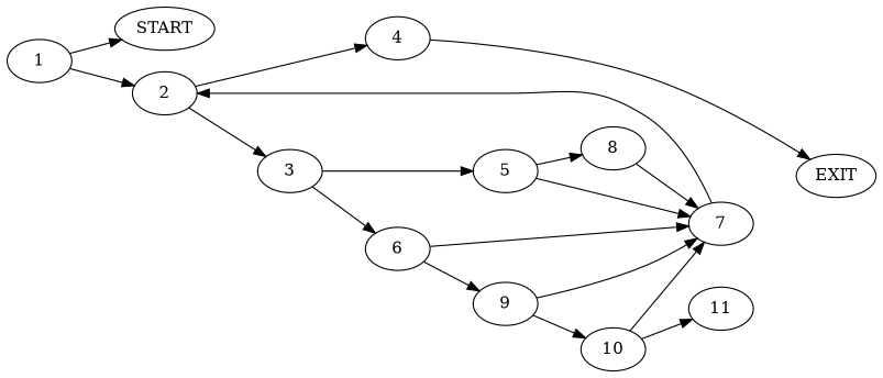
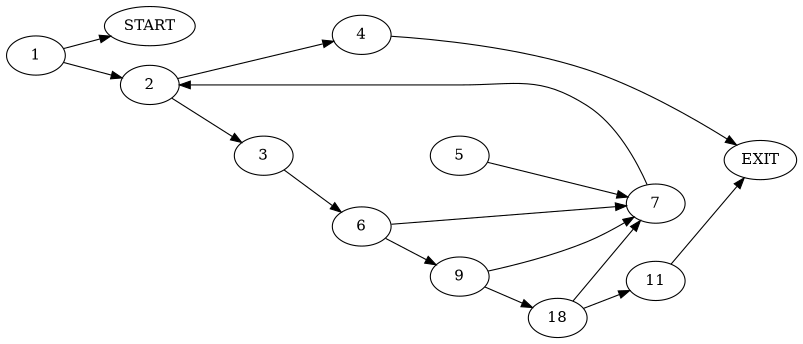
  digraph {
    rankdir=LR
    n1 [label=START]
    1
    2
    n4 [label=EXIT]
    3
    4
    5
    6
    7
-   8
    9
-   10
+   10 [label=18]
    11
    1 -> n1
    1 -> 2
    2 -> 3
    2 -> 4
-   3 -> 5
    3 -> 6
    4 -> n4
    5 -> 7
-   5 -> 8
    6 -> 7
    6 -> 9
    7 -> 2
-   8 -> 7
    9 -> 7
    9 -> 10
    10 -> 7
    10 -> 11
+   11 -> n4
  }
